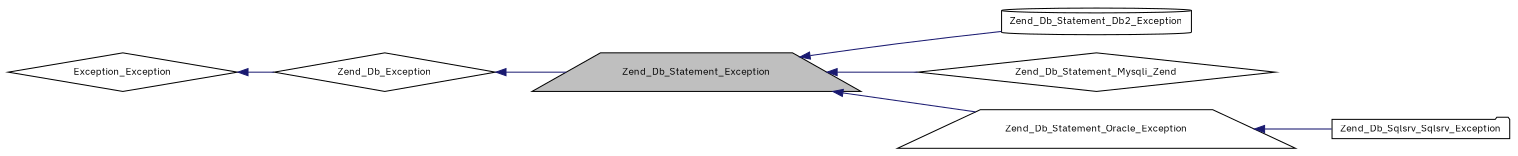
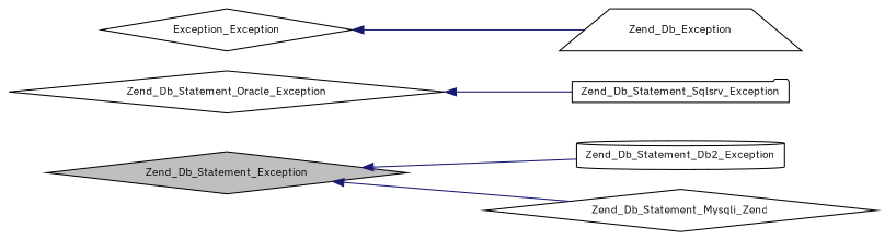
  digraph {
    fontname="IBM Plex Sans"
    rankdir=LR
    node [color=black fillcolor=white fontname="IBM Plex Sans" fontsize=10 shape=trapezium style=filled]
    edge [color=midnightblue dir=back fontname="IBM Plex Sans" fontsize=10 labelfontname=Helvetica labelfontsize=10 style=solid]
-   n1 [fillcolor=grey75 fontcolor=black height=0.2 label=Zend_Db_Statement_Exception width=0.4]
+   n1 [fillcolor=grey75 fontcolor=black height=0.2 label=Zend_Db_Statement_Exception shape=diamond width=0.4]
    n2 [height=0.2 label=Zend_Db_Statement_Db2_Exception shape=cylinder width=0.4]
    n3 [height=0.2 label=Zend_Db_Statement_Mysqli_Zend shape=diamond width=0.4]
-   n4 [height=0.2 label=Zend_Db_Statement_Oracle_Exception width=0.4]
-   n5 [height=0.2 label=Zend_Db_Sqlsrv_Sqlsrv_Exception shape=folder width=0.4]
-   n6 [height=0.2 label=Zend_Db_Exception shape=diamond width=0.4]
+   n4 [height=0.2 label=Zend_Db_Statement_Oracle_Exception shape=diamond width=0.4]
+   n5 [height=0.2 label=Zend_Db_Statement_Sqlsrv_Exception shape=folder width=0.4]
+   n6 [height=0.2 label=Zend_Db_Exception width=0.4]
    n7 [height=0.2 label=Exception_Exception shape=diamond width=0.4]
    n1 -> n2
    n1 -> n3
-   n1 -> n4
    n4 -> n5
-   n6 -> n1
    n7 -> n6
  }
